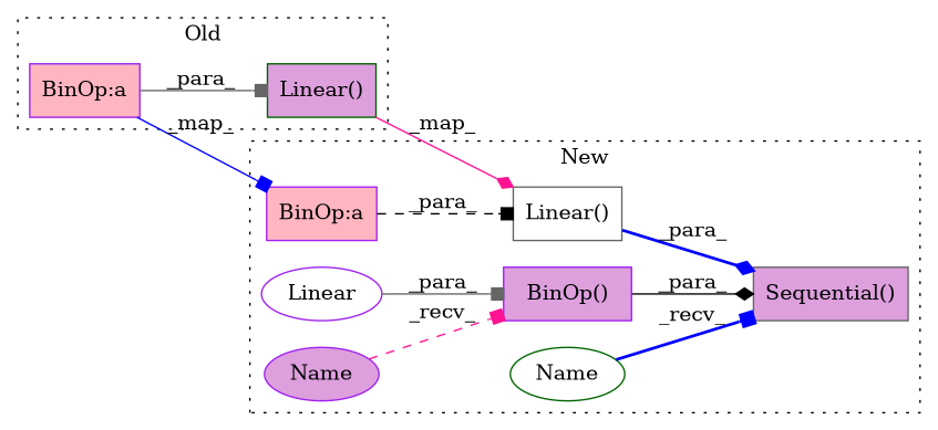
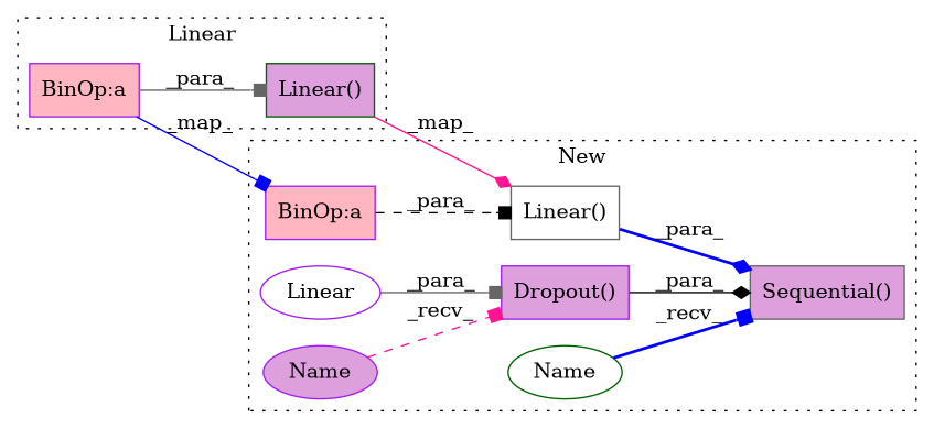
  digraph {
    fontname="DejaVu Serif"
    rankdir=LR
    node [a=75 color=purple fillcolor=plum fontname="DejaVu Serif" l=3 shape=box style=filled]
    edge [arrowhead=box color=blue fontname="DejaVu Serif" style=solid]
    n1 [color=darkgreen l="10,1" label="Linear()" s="6279,6314"]
    n2 [a=82 fillcolor=lightpink label="BinOp:a" s=6296]
    n3 [color=gray40 fillcolor=white l="10,1" label="Linear()" s="6413,6448"]
    n4 [color=gray40 l="27,10" label="Sequential()" s="6357,6449"]
    n5 [a=82 fillcolor=lightpink label="BinOp:a" s=6430]
-   n6 [l="11,1" label="BinOp()" s="6384,6398"]
+   n6 [l="11,1" label="Dropout()" s="6384,6398"]
    n7 [a=76 fillcolor=white label=Linear s=6395 shape=ellipse]
    n8 [a=87 l=2 label=Name s=6384 shape=ellipse]
    n9 [a=87 color=darkgreen fillcolor=white l=2 label=Name s=6357 shape=ellipse]
    subgraph cluster_1 {
-     label=Old
+     label=Linear
      style=dotted
      n1
      n2
    }
    subgraph cluster_2 {
      label=New
      style=dotted
      n3
      n4
      n5
      n6
      n7
      n8
      n9
    }
    n1 -> n3 [arrowhead=diamond color=deeppink label=_map_]
    n2 -> n1 [color=gray40 label=_para_]
    n2 -> n5 [label=_map_]
    n3 -> n4 [arrowhead=diamond label=_para_ style=bold]
    n5 -> n3 [color=black label=_para_ style=dashed]
    n6 -> n4 [arrowhead=diamond color=black label=_para_]
    n7 -> n6 [color=gray40 label=_para_]
    n8 -> n6 [color=deeppink label=_recv_ style=dashed]
    n9 -> n4 [label=_recv_ style=bold]
  }
